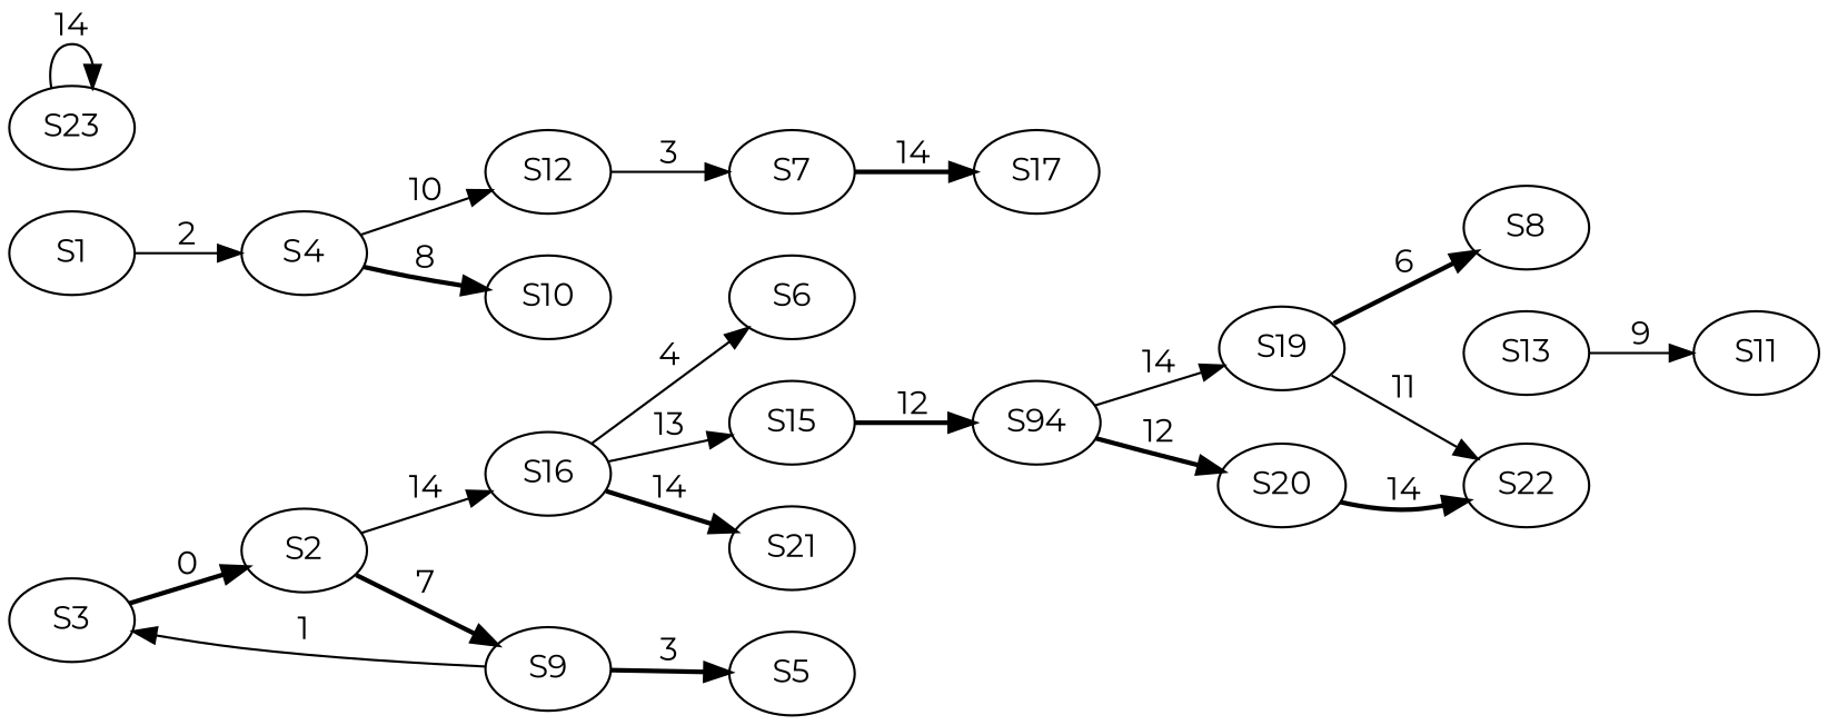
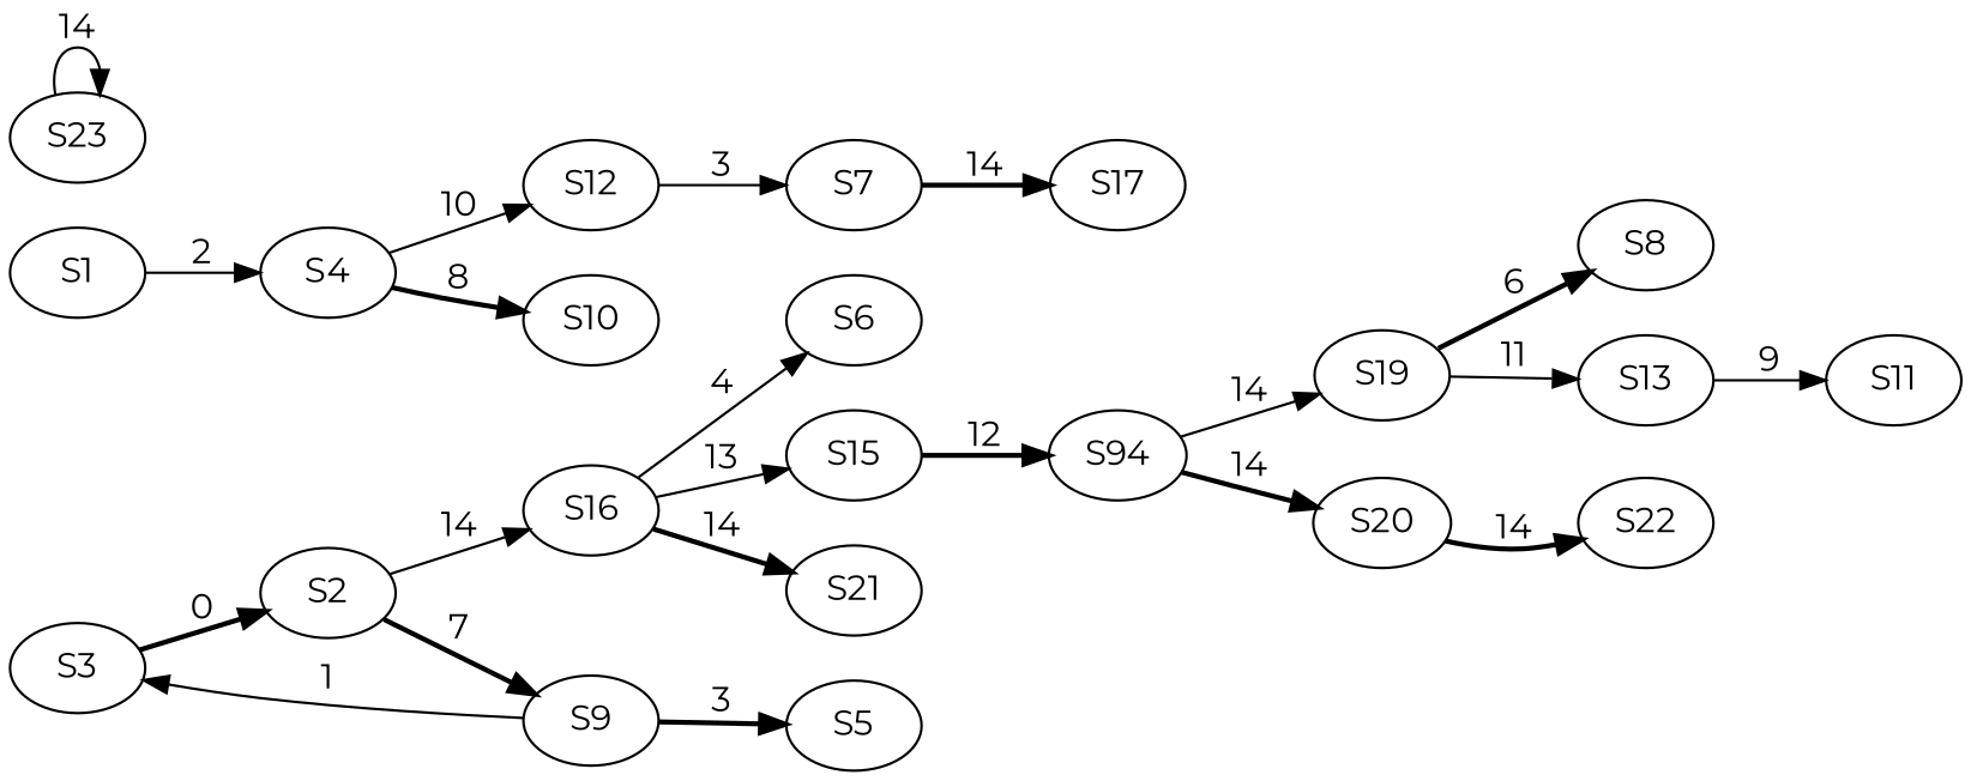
  strict digraph {
    fontname=Montserrat
    rankdir=LR
    node [fontname=Montserrat]
    edge [fontname=Montserrat style=solid]
    S3
    S2
    S16
    S9
    S6
    S15
    S21
    S5
    S1
    S4
    S12
    S10
    S7
    n14 [label=S94]
    S17
    S19
    S8
    S13
    S11
    S20
    S22
    S23
    S3 -> S2 [label=0 style=bold]
    S2 -> S16 [label=14]
    S2 -> S9 [label=7 style=bold]
    S16 -> S6 [label=4]
    S16 -> S15 [label=13]
    S16 -> S21 [label=14 style=bold]
    S9 -> S3 [label=1]
    S9 -> S5 [label=3 style=bold]
    S15 -> n14 [label=12 style=bold]
    S1 -> S4 [label=2]
    S4 -> S12 [label=10]
    S4 -> S10 [label=8 style=bold]
    S12 -> S7 [label=3]
    S7 -> S17 [label=14 style=bold]
    n14 -> S19 [label=14]
-   n14 -> S20 [label=12 style=bold]
+   n14 -> S20 [label=14 style=bold]
    S19 -> S8 [label=6 style=bold]
-   S19 -> S22 [label=11]
+   S19 -> S13 [label=11]
    S13 -> S11 [label=9]
    S20 -> S22 [label=14 style=bold]
    S23 -> S23 [label=14]
  }
